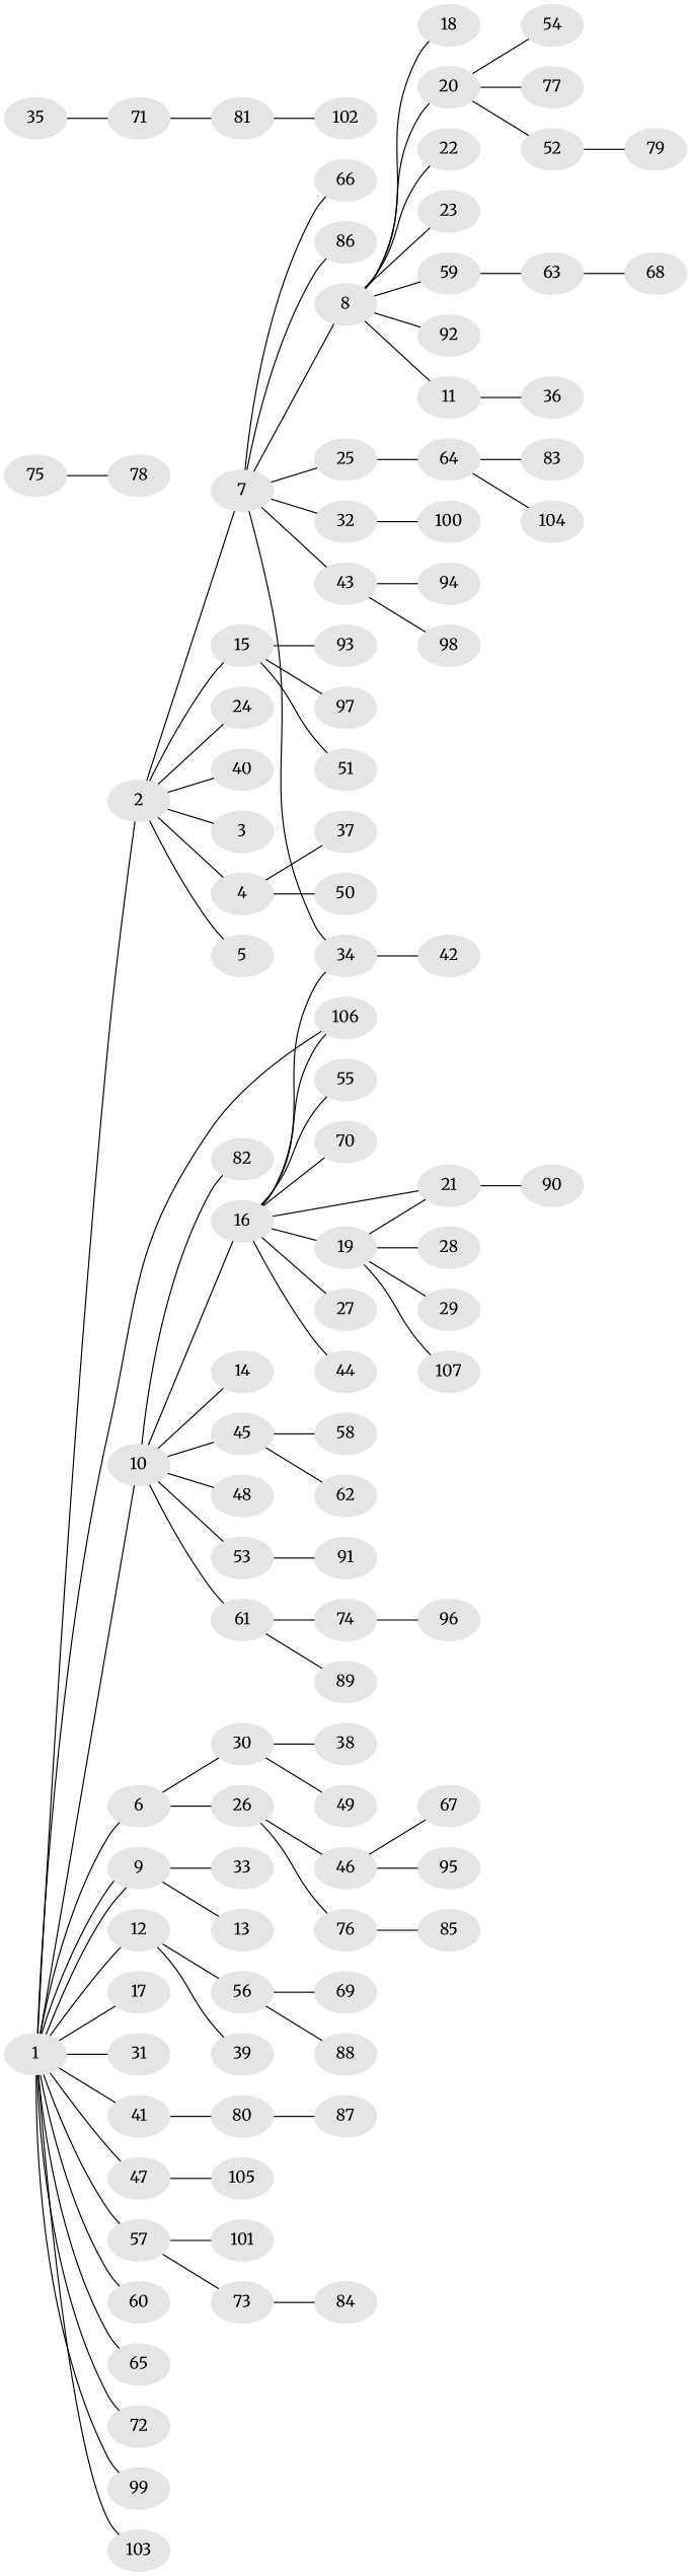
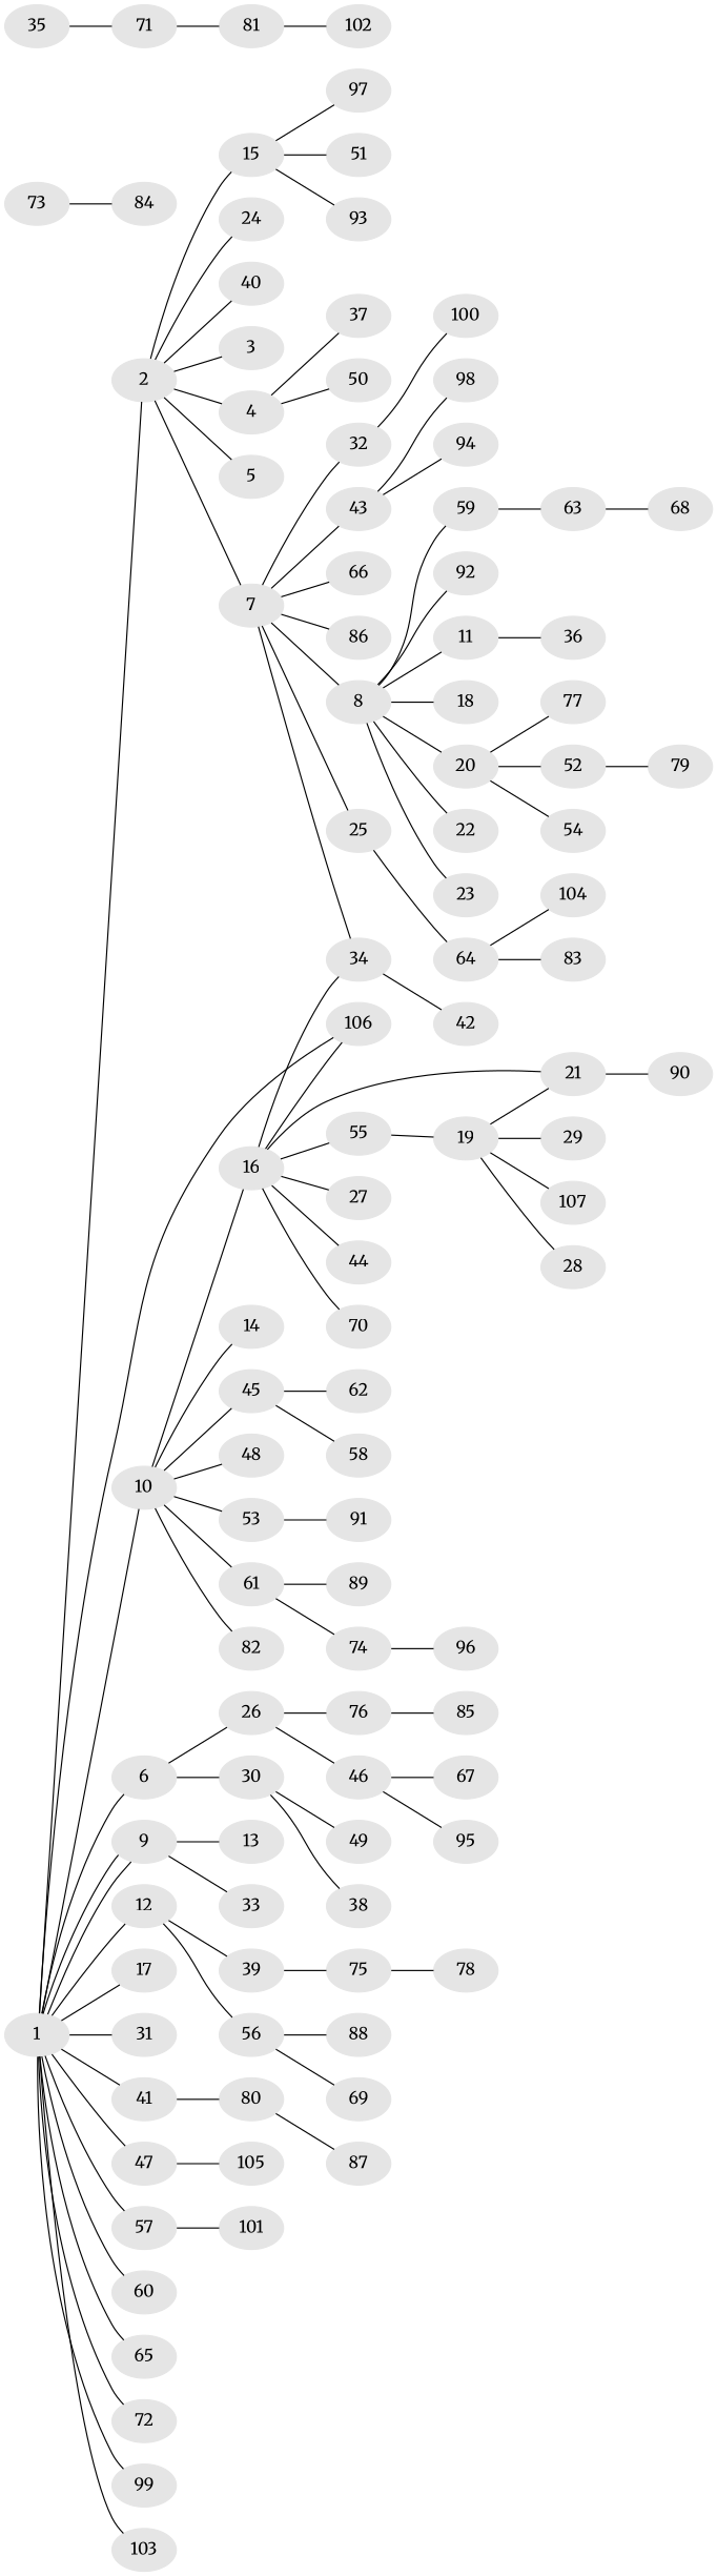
  graph {
    fontname=Merriweather
    rankdir=LR
    node [color=gray90 fontname=Merriweather style=filled]
    edge [fontname=Merriweather]
    1
    2
    6
    9
    10
    12
    17
    31
    41
    47
    57
    60
    65
    72
    99
    103
    106
    3
    4
    5
    7
    15
    24
    40
    26
    30
    13
    33
    14
    16
    45
    48
    53
    61
    82
    39
    56
    80
    105
    73
    101
    37
    50
    8
    25
    32
    34
    43
    66
    86
    51
    93
    97
    46
    76
    38
    49
    11
    18
    20
    22
    23
    59
    92
    64
    100
    42
    94
    98
    36
    52
    54
    77
    63
    19
    21
    27
    44
    55
    70
    58
    62
    91
    74
    89
    75
    69
    88
    28
    29
    107
    90
    35
    71
    79
    83
    104
    67
    95
    85
    81
    78
    87
    84
    68
    96
    102
    1 -- 2
    1 -- 6
    1 -- 9
    1 -- 9
    1 -- 10
    1 -- 12
    1 -- 17
    1 -- 31
    1 -- 41
    1 -- 47
    1 -- 57
    1 -- 60
    1 -- 65
    1 -- 72
    1 -- 99
    1 -- 103
    1 -- 106
    2 -- 3
    2 -- 4
    2 -- 5
    2 -- 7
    2 -- 15
    2 -- 24
    2 -- 40
    6 -- 26
    6 -- 30
    9 -- 13
    9 -- 33
    10 -- 14
    10 -- 16
    10 -- 45
    10 -- 48
    10 -- 53
    10 -- 61
    10 -- 82
    12 -- 39
    12 -- 56
    41 -- 80
    47 -- 105
-   57 -- 73
    57 -- 101
    4 -- 37
    4 -- 50
    7 -- 8
    7 -- 25
    7 -- 32
    7 -- 34
    7 -- 43
    7 -- 66
    7 -- 86
    15 -- 51
    15 -- 93
    15 -- 97
    26 -- 46
    26 -- 76
    30 -- 38
    30 -- 49
    16 -- 106
    16 -- 34
-   16 -- 19
+   55 -- 19
    16 -- 21
    16 -- 27
    16 -- 44
    16 -- 55
    16 -- 70
    45 -- 58
    45 -- 62
    53 -- 91
    61 -- 74
    61 -- 89
+   39 -- 75
    56 -- 69
    56 -- 88
    80 -- 87
    73 -- 84
    8 -- 11
    8 -- 18
    8 -- 20
    8 -- 22
    8 -- 23
    8 -- 59
    8 -- 92
    25 -- 64
    32 -- 100
    34 -- 42
    43 -- 94
    43 -- 98
    46 -- 67
    46 -- 95
    76 -- 85
    11 -- 36
    20 -- 52
    20 -- 54
    20 -- 77
    59 -- 63
    64 -- 83
    64 -- 104
    52 -- 79
    63 -- 68
    19 -- 21
    19 -- 28
    19 -- 29
    19 -- 107
    21 -- 90
    74 -- 96
    75 -- 78
    35 -- 71
    71 -- 81
    81 -- 102
  }
